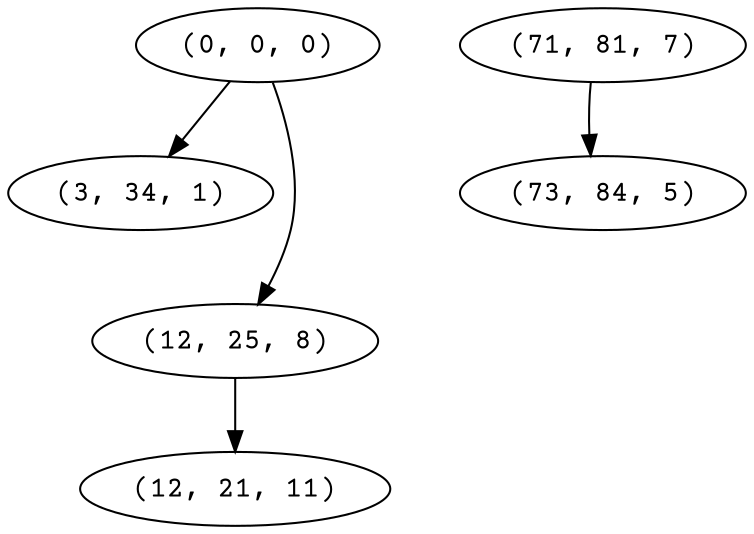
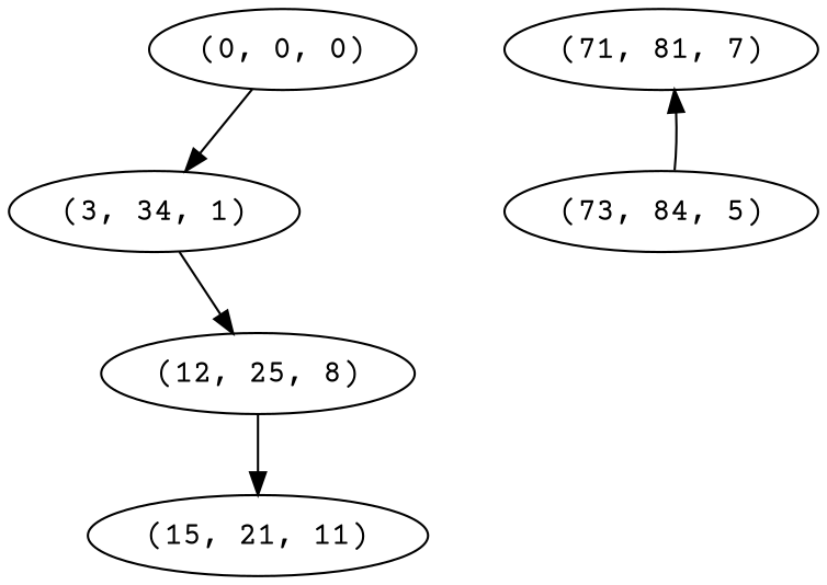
  digraph {
    fontname="Courier Prime"
    node [fontname="Courier Prime"]
    edge [fontname="Courier Prime"]
    "(0, 0, 0)"
    "(3, 34, 1)"
    "(12, 25, 8)"
    n4 [label="(71, 81, 7)"]
    "(73, 84, 5)"
-   "(15, 21, 11)" [label="(12, 21, 11)"]
+   "(15, 21, 11)"
    "(0, 0, 0)" -> "(3, 34, 1)"
-   "(0, 0, 0)" -> "(12, 25, 8)"
+   "(3, 34, 1)" -> "(12, 25, 8)"
    "(12, 25, 8)" -> "(15, 21, 11)"
-   n4 -> "(73, 84, 5)"
+   "(73, 84, 5)" -> n4
  }
